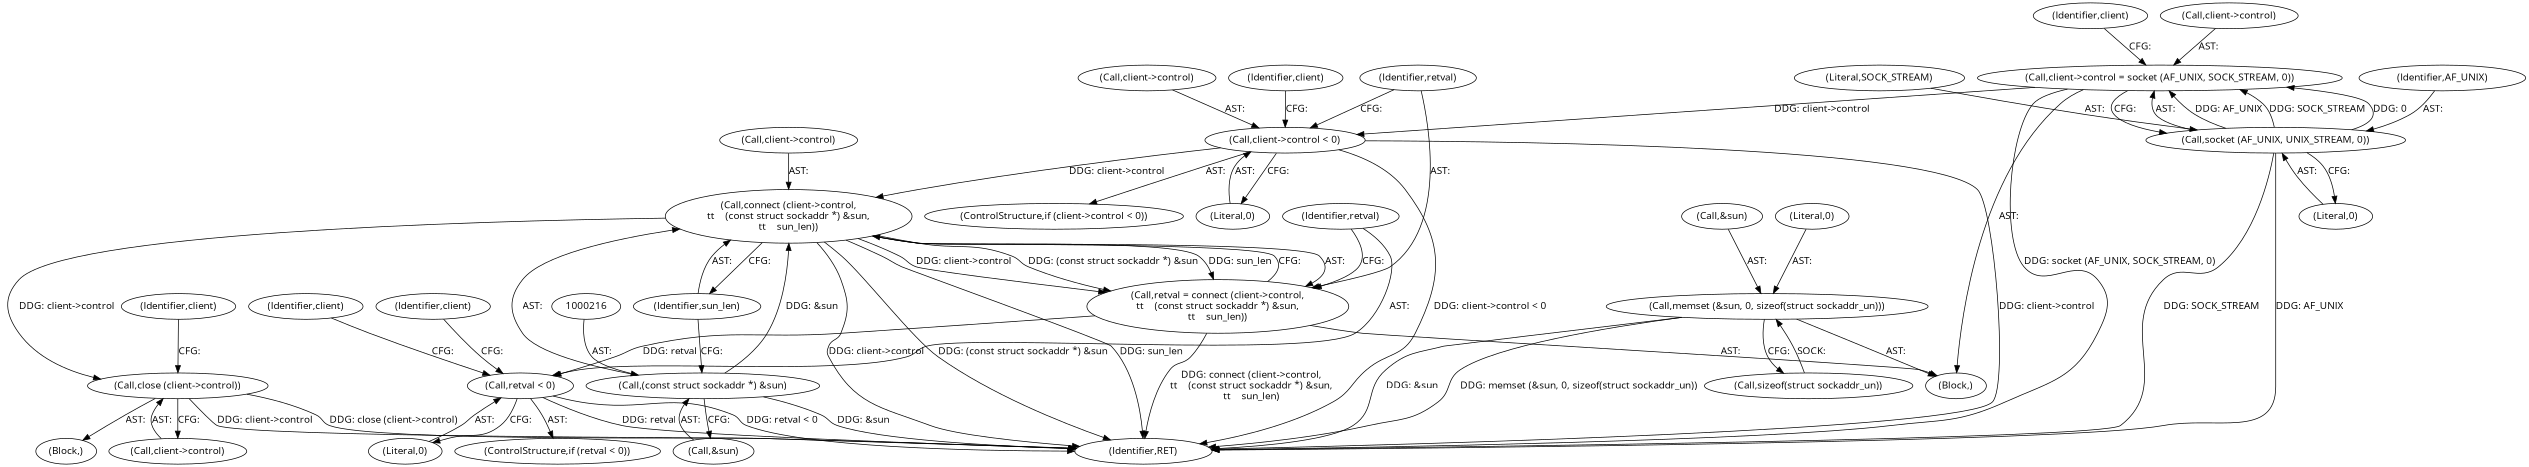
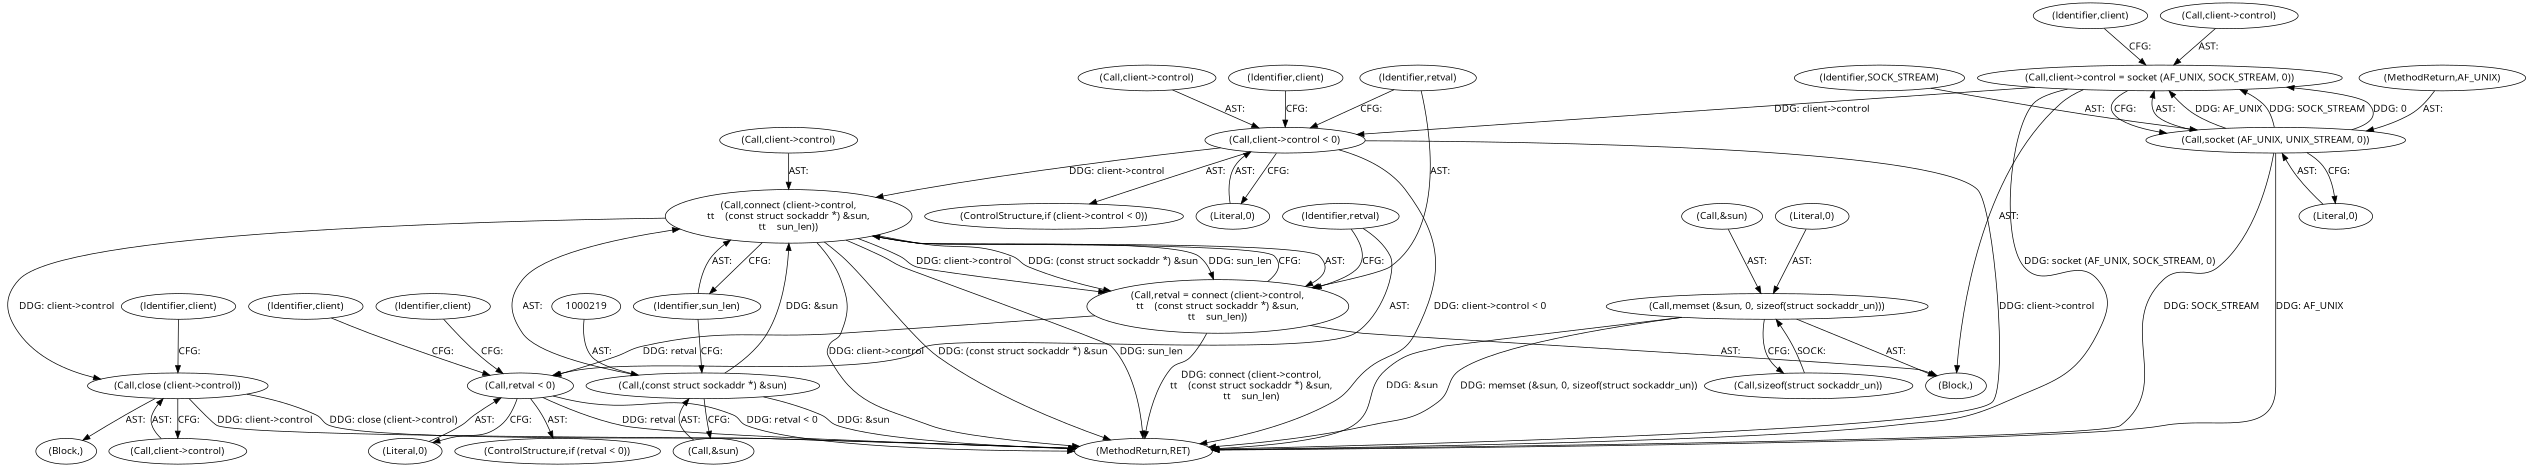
  digraph {
    fontname="Open Sans"
    node [fontname="Open Sans"]
    edge [fontname="Open Sans"]
    n1 [label="(Call,connect (client->control,\n\t\t    (const struct sockaddr *) &sun,\n\t\t    sun_len))"]
    n2 [label="(Call,retval = connect (client->control,\n\t\t    (const struct sockaddr *) &sun,\n\t\t    sun_len))"]
    n3 [label="(Call,close (client->control))"]
    n4 [label="(Identifier,sun_len)"]
-   n5 [label="(Identifier,RET)"]
+   n5 [label="(MethodReturn,RET)"]
    n6 [label="(Block,)"]
    n7 [label="(Call,retval < 0)"]
    n8 [label="(Block,)"]
    n9 [label="(Call,client->control)"]
    n10 [label="(Call,(const struct sockaddr *) &sun)"]
    n11 [label="(Call,client->control < 0)"]
    n12 [label="(ControlStructure,if (client->control < 0))"]
    n13 [label="(Literal,0)"]
    n14 [label="(Call,client->control = socket (AF_UNIX, SOCK_STREAM, 0))"]
    n15 [label="(Call,socket (AF_UNIX, UNIX_STREAM, 0))"]
    n16 [label="(Literal,0)"]
    n17 [label="(Call,&sun)"]
    n18 [label="(Call,memset (&sun, 0, sizeof(struct sockaddr_un)))"]
    n19 [label="(Call,sizeof(struct sockaddr_un))"]
    n20 [label="(Literal,0)"]
    n21 [label="(ControlStructure,if (retval < 0))"]
    n22 [label="(Identifier,client)"]
    n23 [label="(Identifier,client)"]
    n24 [label="(Identifier,client)"]
-   n25 [label="(Identifier,AF_UNIX)"]
+   n25 [label="(MethodReturn,AF_UNIX)"]
    n26 [label="(Call,client->control)"]
    n27 [label="(Identifier,retval)"]
    n28 [label="(Call,&sun)"]
    n29 [label="(Literal,0)"]
    n30 [label="(Call,client->control)"]
    n31 [label="(Call,client->control)"]
    n32 [label="(Identifier,retval)"]
    n33 [label="(Identifier,client)"]
    n34 [label="(Identifier,client)"]
-   n35 [label="(Literal,SOCK_STREAM)"]
-   1000216
+   n35 [label="(Identifier,SOCK_STREAM)"]
+   1000216 [label=1000219]
    n1 -> n2 [label="AST: "]
    n1 -> n2 [label="DDG: client->control"]
    n1 -> n2 [label="DDG: (const struct sockaddr *) &sun"]
    n1 -> n2 [label="DDG: sun_len"]
    n1 -> n3 [label="DDG: client->control"]
    n1 -> n4 [label="CFG: "]
    n1 -> n5 [label="DDG: sun_len"]
    n1 -> n5 [label="DDG: client->control"]
    n1 -> n5 [label="DDG: (const struct sockaddr *) &sun"]
    n2 -> n1 [label="CFG: "]
    n2 -> n5 [label="DDG: connect (client->control,\n\t\t    (const struct sockaddr *) &sun,\n\t\t    sun_len)"]
    n2 -> n6 [label="AST: "]
    n2 -> n7 [label="DDG: retval"]
    n3 -> n5 [label="DDG: close (client->control)"]
    n3 -> n5 [label="DDG: client->control"]
    n3 -> n8 [label="AST: "]
    n3 -> n9 [label="CFG: "]
    n4 -> n1 [label="AST: "]
    n4 -> n10 [label="CFG: "]
    n7 -> n5 [label="DDG: retval < 0"]
    n7 -> n5 [label="DDG: retval"]
    n7 -> n20 [label="CFG: "]
    n7 -> n21 [label="AST: "]
    n9 -> n3 [label="AST: "]
    n10 -> n1 [label="AST: "]
    n10 -> n1 [label="DDG: &sun"]
    n10 -> n5 [label="DDG: &sun"]
    n10 -> n17 [label="CFG: "]
    n11 -> n1 [label="DDG: client->control"]
    n11 -> n5 [label="DDG: client->control < 0"]
    n11 -> n5 [label="DDG: client->control"]
    n11 -> n12 [label="AST: "]
    n11 -> n13 [label="CFG: "]
    n13 -> n11 [label="AST: "]
    n14 -> n5 [label="DDG: socket (AF_UNIX, SOCK_STREAM, 0)"]
    n14 -> n6 [label="AST: "]
    n14 -> n11 [label="DDG: client->control"]
    n14 -> n15 [label="CFG: "]
    n15 -> n5 [label="DDG: AF_UNIX"]
    n15 -> n5 [label="DDG: SOCK_STREAM"]
    n15 -> n14 [label="AST: "]
    n15 -> n14 [label="DDG: AF_UNIX"]
    n15 -> n14 [label="DDG: SOCK_STREAM"]
    n15 -> n14 [label="DDG: 0"]
    n15 -> n16 [label="CFG: "]
    n16 -> n15 [label="AST: "]
    n17 -> n10 [label="AST: "]
    n18 -> n5 [label="DDG: &sun"]
    n18 -> n5 [label="DDG: memset (&sun, 0, sizeof(struct sockaddr_un))"]
    n18 -> n6 [label="AST: "]
    n18 -> n19 [label="CFG: "]
    n19 -> n18 [label="SOCK: "]
    n20 -> n7 [label="AST: "]
    n22 -> n7 [label="CFG: "]
    n23 -> n7 [label="CFG: "]
    n24 -> n14 [label="CFG: "]
    n25 -> n15 [label="AST: "]
    n26 -> n1 [label="AST: "]
    n27 -> n2 [label="AST: "]
    n27 -> n11 [label="CFG: "]
    n28 -> n18 [label="AST: "]
    n29 -> n18 [label="AST: "]
    n30 -> n14 [label="AST: "]
    n31 -> n11 [label="AST: "]
    n32 -> n2 [label="CFG: "]
    n32 -> n7 [label="AST: "]
    n33 -> n11 [label="CFG: "]
    n34 -> n3 [label="CFG: "]
    n35 -> n15 [label="AST: "]
    1000216 -> n10 [label="AST: "]
  }
